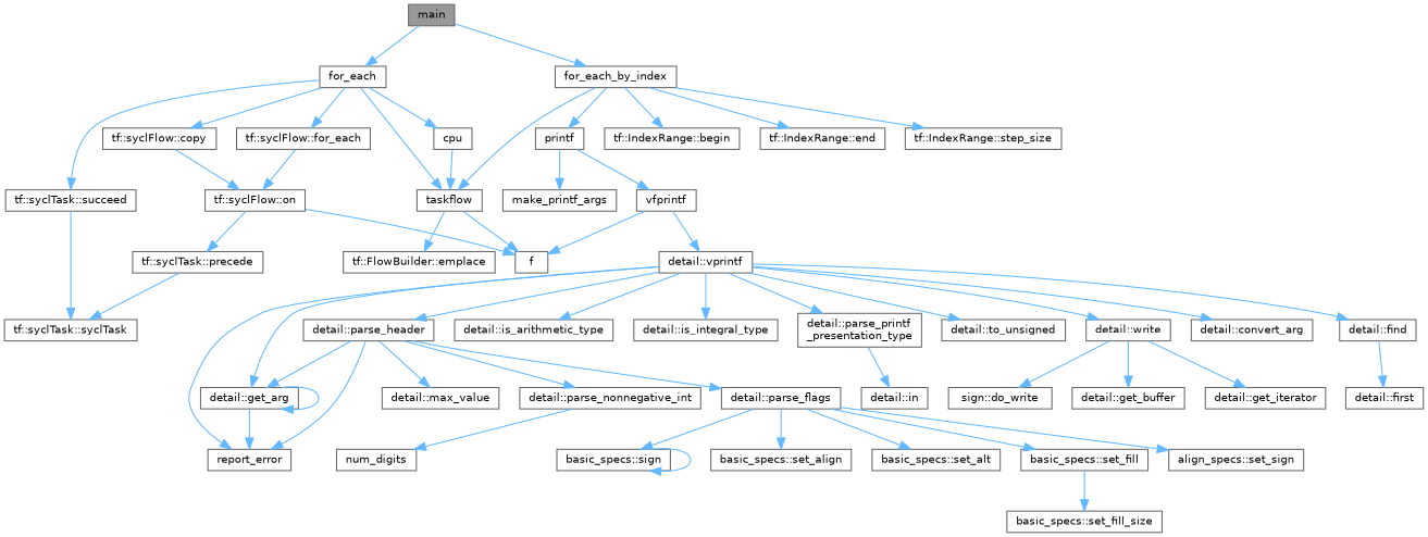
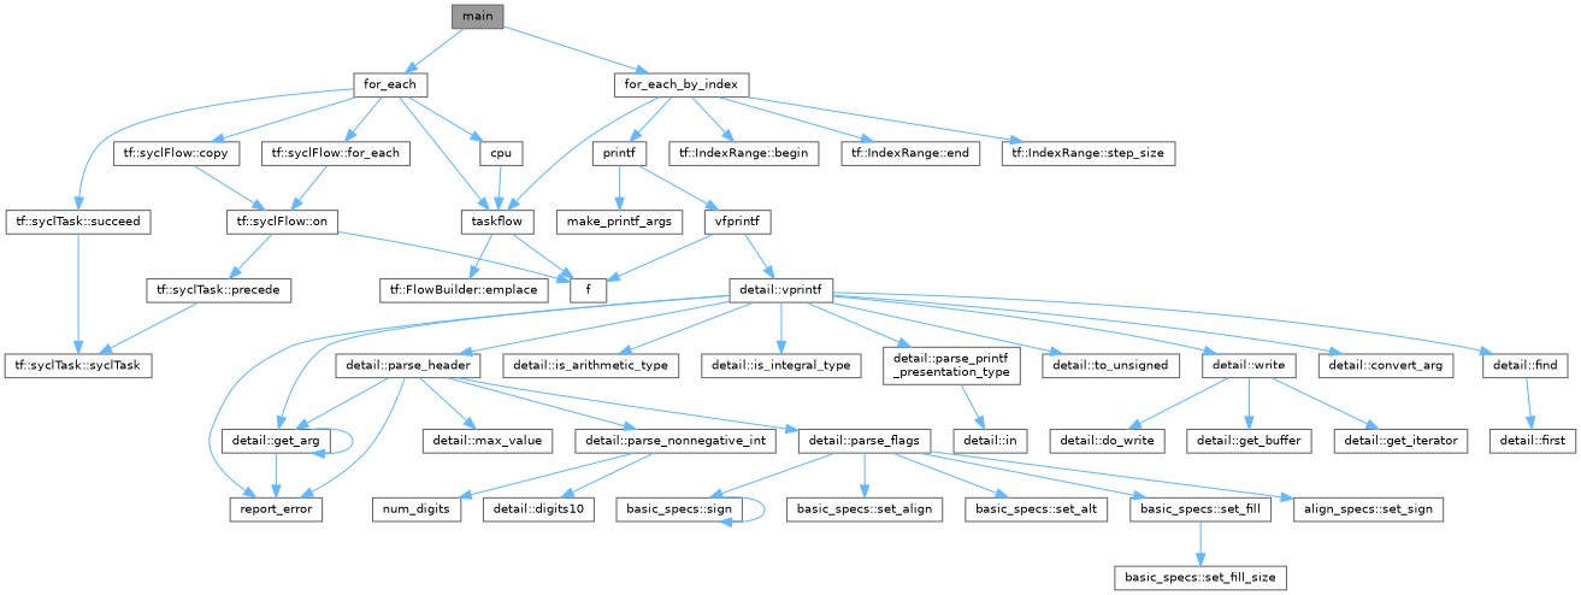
  digraph {
    rankdir=TB
    node [color=grey40 fillcolor=white fontname=Helvetica fontsize=10 shape=box style=filled]
    edge [color=steelblue1 fontname=Helvetica fontsize=10 labelfontname=Helvetica labelfontsize=10 style=solid]
    n1 [color=gray40 fillcolor=grey60 fontcolor=black height=0.2 label=main width=0.4]
    n2 [height=0.2 label=for_each width=0.4]
    n3 [height=0.2 label=for_each_by_index width=0.4]
    n4 [height=0.2 label="tf::syclFlow::copy" width=0.4]
    n5 [height=0.2 label=cpu width=0.4]
    n6 [height=0.2 label=taskflow width=0.4]
    n7 [height=0.2 label="tf::syclFlow::for_each" width=0.4]
    n8 [height=0.2 label="tf::syclTask::succeed" width=0.4]
    n9 [height=0.2 label="tf::IndexRange::begin" width=0.4]
    n10 [height=0.2 label="tf::IndexRange::end" width=0.4]
    n11 [height=0.2 label=printf width=0.4]
    n12 [height=0.2 label="tf::IndexRange::step_size" width=0.4]
    n13 [height=0.2 label="tf::syclFlow::on" width=0.4]
    n14 [height=0.2 label=f width=0.4]
    n15 [height=0.2 label="tf::FlowBuilder::emplace" width=0.4]
    n16 [height=0.2 label="tf::syclTask::precede" width=0.4]
    n17 [height=0.2 label="tf::syclTask::syclTask" width=0.4]
    n18 [height=0.2 label=make_printf_args width=0.4]
    n19 [height=0.2 label=vfprintf width=0.4]
    n20 [height=0.2 label="detail::vprintf" width=0.4]
    n21 [height=0.2 label="detail::convert_arg" width=0.4]
    n22 [height=0.2 label="detail::find" width=0.4]
    n23 [height=0.2 label="detail::get_arg" width=0.4]
    n24 [height=0.2 label=report_error width=0.4]
    n25 [height=0.2 label="detail::is_arithmetic_type" width=0.4]
    n26 [height=0.2 label="detail::is_integral_type" width=0.4]
    n27 [height=0.2 label="detail::parse_header" width=0.4]
    n28 [height=0.2 label="detail::parse_printf\l_presentation_type" width=0.4]
    n29 [height=0.2 label="detail::to_unsigned" width=0.4]
    n30 [height=0.2 label="detail::write" width=0.4]
    n31 [height=0.2 label="detail::first" width=0.4]
    n32 [height=0.2 label="detail::parse_nonnegative_int" width=0.4]
    n33 [height=0.2 label="detail::max_value" width=0.4]
    n34 [height=0.2 label="detail::parse_flags" width=0.4]
+   n35 [height=0.2 label="detail::digits10" width=0.4]
    n36 [height=0.2 label=num_digits width=0.4]
    n37 [height=0.2 label="detail::in" width=0.4]
-   n38 [height=0.2 label="sign::do_write" width=0.4]
+   n38 [height=0.2 label="detail::do_write" width=0.4]
    n39 [height=0.2 label="detail::get_buffer" width=0.4]
    n40 [height=0.2 label="detail::get_iterator" width=0.4]
    n41 [height=0.2 label="basic_specs::set_align" width=0.4]
    n42 [height=0.2 label="basic_specs::set_alt" width=0.4]
    n43 [height=0.2 label="basic_specs::set_fill" width=0.4]
    n44 [height=0.2 label="align_specs::set_sign" width=0.4]
    n45 [height=0.2 label="basic_specs::sign" width=0.4]
    n46 [height=0.2 label="basic_specs::set_fill_size" width=0.4]
    n1 -> n2
    n1 -> n3
    n2 -> n4
    n2 -> n5
    n2 -> n6
    n2 -> n7
    n2 -> n8
    n3 -> n6
    n3 -> n9
    n3 -> n10
    n3 -> n11
    n3 -> n12
    n4 -> n13
    n5 -> n6
    n6 -> n14
    n6 -> n15
    n7 -> n13
    n8 -> n17
    n11 -> n18
    n11 -> n19
    n13 -> n14
    n13 -> n16
    n16 -> n17
    n19 -> n14
    n19 -> n20
    n20 -> n21
    n20 -> n22
    n20 -> n23
    n20 -> n24
    n20 -> n25
    n20 -> n26
    n20 -> n27
    n20 -> n28
    n20 -> n29
    n20 -> n30
    n22 -> n31
    n23 -> n23
    n23 -> n24
    n27 -> n23
    n27 -> n24
    n27 -> n32
    n27 -> n33
    n27 -> n34
    n28 -> n37
    n30 -> n38
    n30 -> n39
    n30 -> n40
+   n32 -> n35
    n32 -> n36
    n34 -> n41
    n34 -> n42
    n34 -> n43
    n34 -> n44
    n34 -> n45
    n43 -> n46
    n45 -> n45
  }
